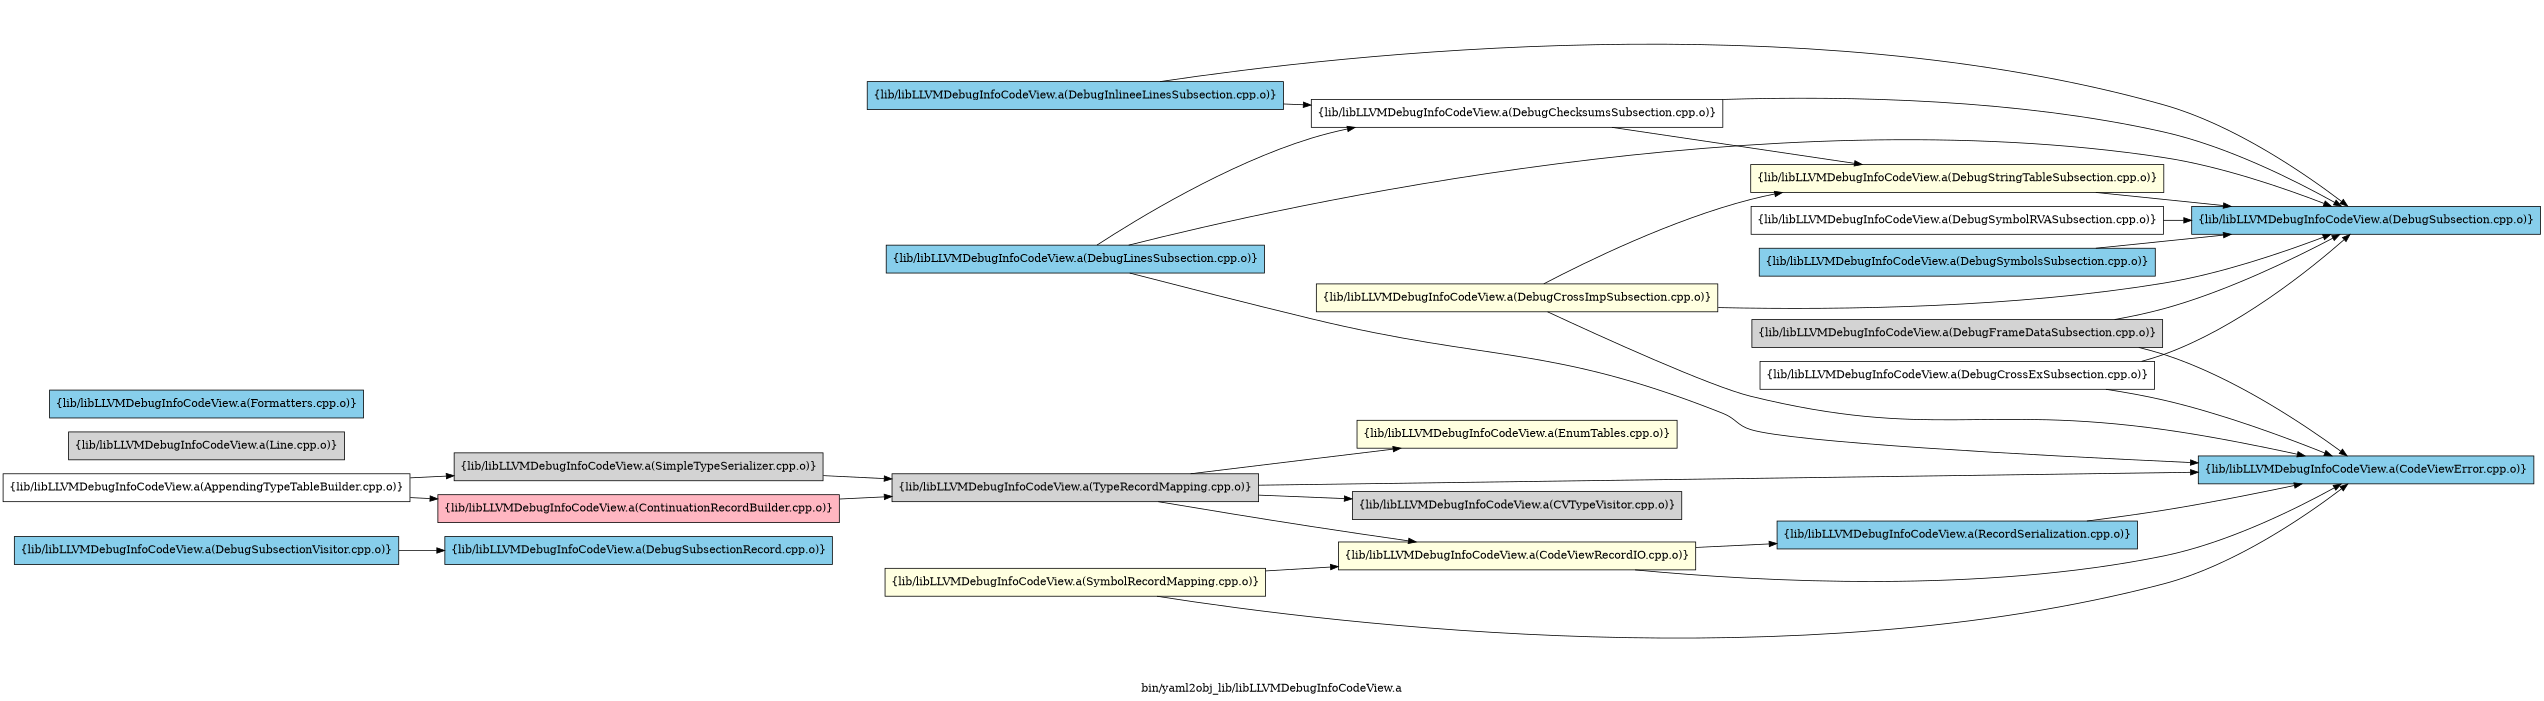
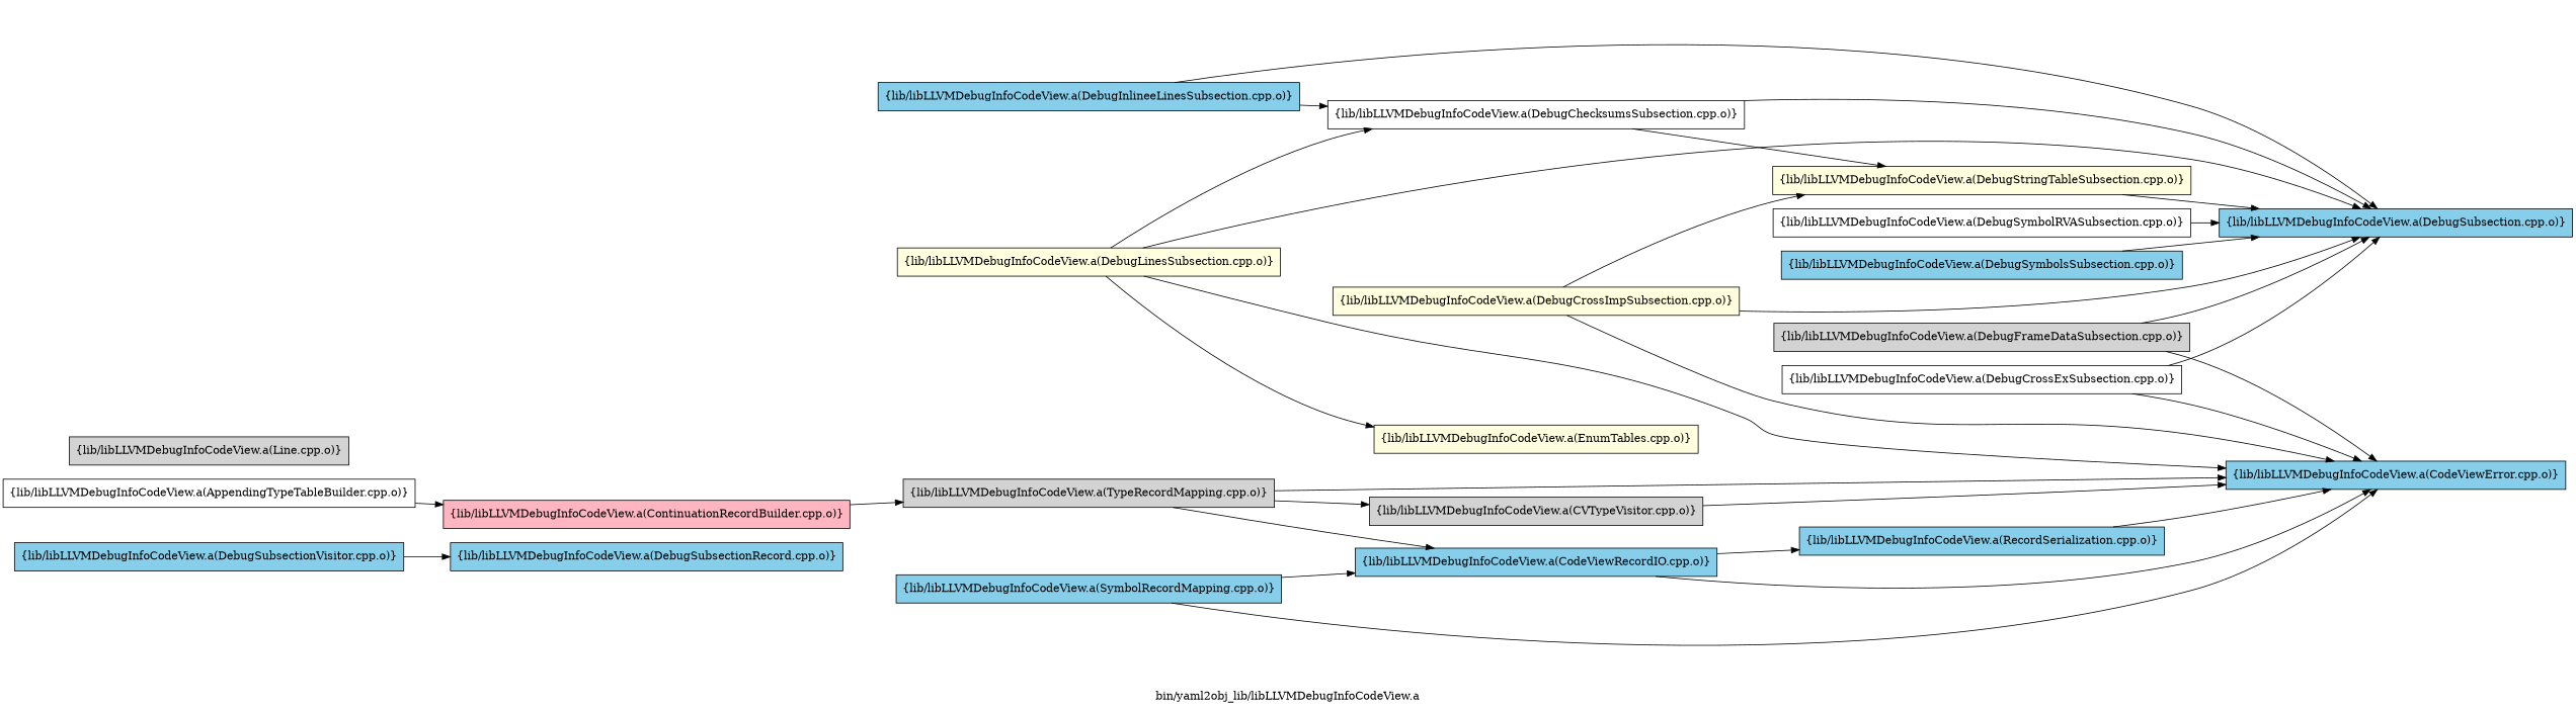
  digraph {
    label="bin/yaml2obj_lib/libLLVMDebugInfoCodeView.a"
    rankdir=LR
    node [fillcolor=skyblue group=0 shape=box style=filled]
    n1 [label="{lib/libLLVMDebugInfoCodeView.a(DebugSubsectionRecord.cpp.o)}"]
    n2 [fillcolor=white label="{lib/libLLVMDebugInfoCodeView.a(DebugSymbolRVASubsection.cpp.o)}"]
    n3 [label="{lib/libLLVMDebugInfoCodeView.a(DebugSubsection.cpp.o)}"]
    n4 [label="{lib/libLLVMDebugInfoCodeView.a(DebugSymbolsSubsection.cpp.o)}"]
    n5 [fillcolor=lightgrey label="{lib/libLLVMDebugInfoCodeView.a(Line.cpp.o)}"]
    n6 [label="{lib/libLLVMDebugInfoCodeView.a(CodeViewError.cpp.o)}"]
    n7 [fillcolor=white label="{lib/libLLVMDebugInfoCodeView.a(DebugChecksumsSubsection.cpp.o)}"]
    n8 [fillcolor=lightyellow label="{lib/libLLVMDebugInfoCodeView.a(DebugStringTableSubsection.cpp.o)}"]
    n9 [fillcolor=white label="{lib/libLLVMDebugInfoCodeView.a(DebugCrossExSubsection.cpp.o)}"]
    n10 [fillcolor=lightyellow label="{lib/libLLVMDebugInfoCodeView.a(DebugCrossImpSubsection.cpp.o)}"]
    n11 [fillcolor=lightgrey label="{lib/libLLVMDebugInfoCodeView.a(DebugFrameDataSubsection.cpp.o)}"]
    n12 [label="{lib/libLLVMDebugInfoCodeView.a(DebugInlineeLinesSubsection.cpp.o)}"]
-   n13 [label="{lib/libLLVMDebugInfoCodeView.a(DebugLinesSubsection.cpp.o)}"]
+   n13 [fillcolor=lightyellow label="{lib/libLLVMDebugInfoCodeView.a(DebugLinesSubsection.cpp.o)}"]
    n14 [fillcolor=lightyellow label="{lib/libLLVMDebugInfoCodeView.a(EnumTables.cpp.o)}"]
-   n15 [fillcolor=lightyellow label="{lib/libLLVMDebugInfoCodeView.a(SymbolRecordMapping.cpp.o)}"]
-   n16 [fillcolor=lightyellow label="{lib/libLLVMDebugInfoCodeView.a(CodeViewRecordIO.cpp.o)}"]
+   n15 [label="{lib/libLLVMDebugInfoCodeView.a(SymbolRecordMapping.cpp.o)}"]
+   n16 [label="{lib/libLLVMDebugInfoCodeView.a(CodeViewRecordIO.cpp.o)}"]
    n17 [label="{lib/libLLVMDebugInfoCodeView.a(RecordSerialization.cpp.o)}"]
-   n18 [label="{lib/libLLVMDebugInfoCodeView.a(Formatters.cpp.o)}"]
    n19 [fillcolor=white label="{lib/libLLVMDebugInfoCodeView.a(AppendingTypeTableBuilder.cpp.o)}"]
-   n20 [fillcolor=lightgrey label="{lib/libLLVMDebugInfoCodeView.a(SimpleTypeSerializer.cpp.o)}"]
    n21 [fillcolor=lightpink label="{lib/libLLVMDebugInfoCodeView.a(ContinuationRecordBuilder.cpp.o)}"]
    n22 [fillcolor=lightgrey label="{lib/libLLVMDebugInfoCodeView.a(TypeRecordMapping.cpp.o)}"]
    n23 [fillcolor=lightgrey label="{lib/libLLVMDebugInfoCodeView.a(CVTypeVisitor.cpp.o)}"]
    n24 [label="{lib/libLLVMDebugInfoCodeView.a(DebugSubsectionVisitor.cpp.o)}"]
    n2 -> n3
    n4 -> n3
    n7 -> n3
    n7 -> n8
    n8 -> n3
    n9 -> n3
    n9 -> n6
    n10 -> n3
    n10 -> n6
    n10 -> n8
    n11 -> n3
    n11 -> n6
    n12 -> n3
    n12 -> n7
    n13 -> n3
    n13 -> n6
    n13 -> n7
    n15 -> n6
    n15 -> n16
    n16 -> n6
    n16 -> n17
    n17 -> n6
-   n19 -> n20
    n19 -> n21
-   n20 -> n22
    n21 -> n22
    n22 -> n6
-   n22 -> n14
+   n13 -> n14
    n22 -> n16
    n22 -> n23
+   n23 -> n6
    n24 -> n1
  }
